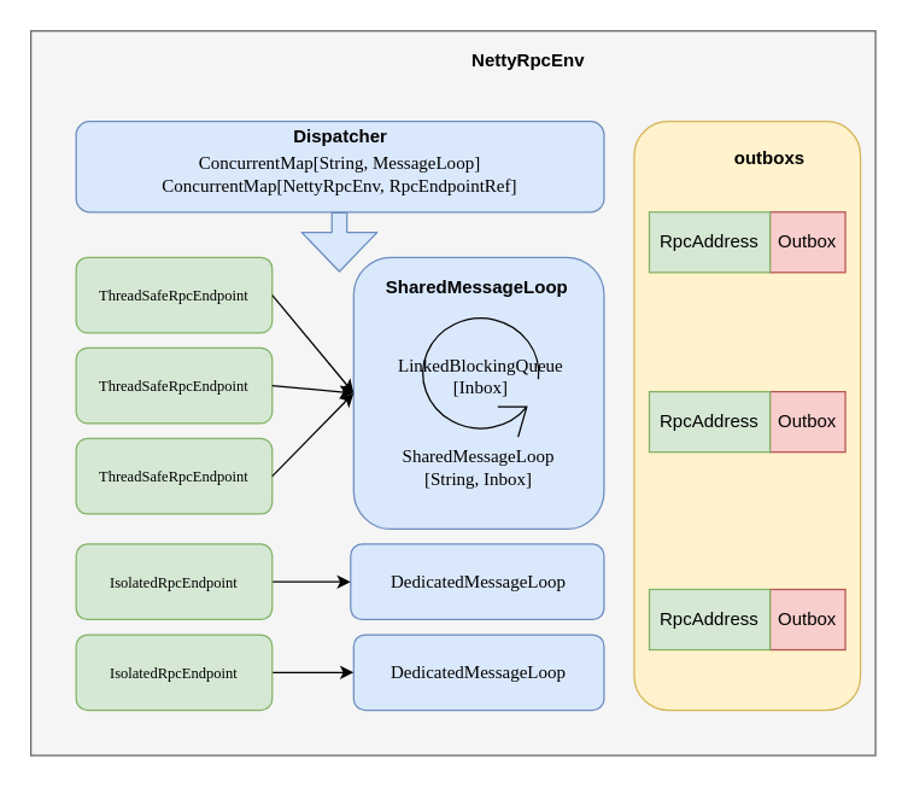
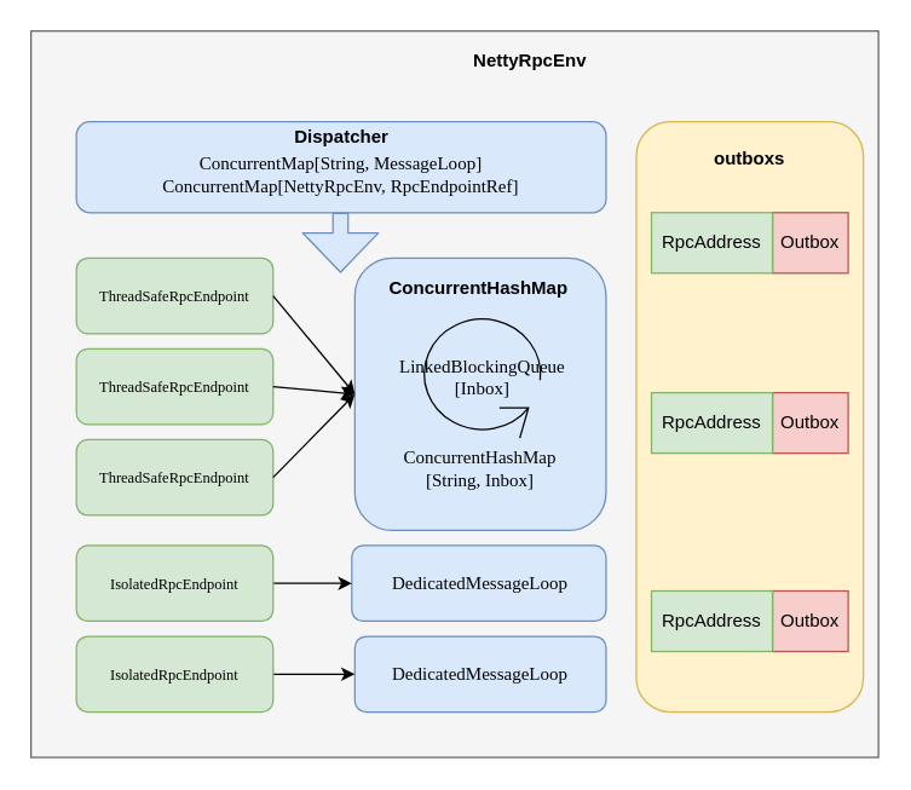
  <mxCell id="0" />
  <mxCell id="1" parent="0" />
  <mxCell id="2" value="" style="rounded=0;whiteSpace=wrap;html=1;fillColor=#f5f5f5;strokeColor=#666666;fontColor=#333333;" parent="1" vertex="1"><mxGeometry x="20" y="20" width="560" height="480" as="geometry" /></mxCell>
  <mxCell id="3" value="NettyRpcEnv" style="text;html=1;strokeColor=none;fillColor=none;align=center;verticalAlign=middle;whiteSpace=wrap;rounded=0;fontStyle=1" parent="1" vertex="1"><mxGeometry x="330" y="30" width="40" height="20" as="geometry" /></mxCell>
  <mxCell id="4" value="" style="rounded=1;whiteSpace=wrap;html=1;fillColor=#fff2cc;strokeColor=#d6b656;" parent="1" vertex="1"><mxGeometry x="420" y="80" width="150" height="390" as="geometry" /></mxCell>
- <mxCell id="5" value="outboxs" style="text;html=1;strokeColor=none;fillColor=none;align=center;verticalAlign=middle;whiteSpace=wrap;rounded=0;fontStyle=1" parent="1" vertex="1"><mxGeometry x="490" y="95" width="40" height="20" as="geometry" /></mxCell>
+ <mxCell id="5" value="outboxs" style="text;html=1;strokeColor=none;fillColor=none;align=center;verticalAlign=middle;whiteSpace=wrap;rounded=0;fontStyle=1" parent="1" vertex="1"><mxGeometry x="475" y="95" width="40" height="20" as="geometry" /></mxCell>
  <mxCell id="6" value="" style="rounded=1;whiteSpace=wrap;html=1;fillColor=#dae8fc;strokeColor=#6c8ebf;" parent="1" vertex="1"><mxGeometry x="50" y="80" width="350" height="60" as="geometry" /></mxCell>
  <mxCell id="7" value="Dispatcher" style="text;html=1;strokeColor=none;fillColor=none;align=center;verticalAlign=middle;whiteSpace=wrap;rounded=0;fontStyle=1" parent="1" vertex="1"><mxGeometry x="182.5" y="80" width="85" height="20" as="geometry" /></mxCell>
  <mxCell id="8" value="Outbox" style="rounded=0;whiteSpace=wrap;html=1;fillColor=#f8cecc;strokeColor=#b85450;" parent="1" vertex="1"><mxGeometry x="510" y="140" width="50" height="40" as="geometry" /></mxCell>
  <mxCell id="9" value="RpcAddress" style="rounded=0;whiteSpace=wrap;html=1;fillColor=#d5e8d4;strokeColor=#82b366;" parent="1" vertex="1"><mxGeometry x="430" y="140" width="80" height="40" as="geometry" /></mxCell>
  <mxCell id="10" value="Outbox" style="rounded=0;whiteSpace=wrap;html=1;fillColor=#f8cecc;strokeColor=#b85450;" parent="1" vertex="1"><mxGeometry x="510" y="259" width="50" height="40" as="geometry" /></mxCell>
  <mxCell id="11" value="RpcAddress" style="rounded=0;whiteSpace=wrap;html=1;fillColor=#d5e8d4;strokeColor=#82b366;" parent="1" vertex="1"><mxGeometry x="430" y="259" width="80" height="40" as="geometry" /></mxCell>
  <mxCell id="12" value="Outbox" style="rounded=0;whiteSpace=wrap;html=1;fillColor=#f8cecc;strokeColor=#b85450;" parent="1" vertex="1"><mxGeometry x="510" y="390" width="50" height="40" as="geometry" /></mxCell>
  <mxCell id="13" value="RpcAddress" style="rounded=0;whiteSpace=wrap;html=1;fillColor=#d5e8d4;strokeColor=#82b366;" parent="1" vertex="1"><mxGeometry x="430" y="390" width="80" height="40" as="geometry" /></mxCell>
  <mxCell id="14" value="" style="rounded=1;whiteSpace=wrap;html=1;fillColor=#dae8fc;strokeColor=#6c8ebf;" parent="1" vertex="1"><mxGeometry x="234" y="170" width="166" height="180" as="geometry" /></mxCell>
  <mxCell id="15" value="" style="rounded=1;whiteSpace=wrap;html=1;fillColor=#dae8fc;strokeColor=#6c8ebf;" parent="1" vertex="1"><mxGeometry x="234" y="420" width="166" height="50" as="geometry" /></mxCell>
- <mxCell id="16" value="SharedMessageLoop" style="text;html=1;strokeColor=none;fillColor=none;align=center;verticalAlign=middle;whiteSpace=wrap;rounded=0;fontStyle=1" parent="1" vertex="1"><mxGeometry x="257" y="170" width="118" height="40" as="geometry" /></mxCell>
+ <mxCell id="16" value="ConcurrentHashMap" style="text;html=1;strokeColor=none;fillColor=none;align=center;verticalAlign=middle;whiteSpace=wrap;rounded=0;fontStyle=1" parent="1" vertex="1"><mxGeometry x="257" y="170" width="118" height="40" as="geometry" /></mxCell>
  <mxCell id="17" value="" style="rounded=1;whiteSpace=wrap;html=1;fillColor=#dae8fc;strokeColor=#6c8ebf;" parent="1" vertex="1"><mxGeometry x="232" y="360" width="168" height="50" as="geometry" /></mxCell>
  <mxCell id="18" value="&lt;p class=&quot;p1&quot; style=&quot;margin: 0px ; font-stretch: normal ; line-height: normal ; font-family: &amp;#34;menlo&amp;#34;&quot;&gt;&lt;span class=&quot;s1&quot;&gt;DedicatedMessageLoop&lt;/span&gt;&lt;/p&gt;" style="text;html=1;strokeColor=none;fillColor=none;align=center;verticalAlign=middle;whiteSpace=wrap;rounded=0;" parent="1" vertex="1"><mxGeometry x="242" y="430" width="150" height="30" as="geometry" /></mxCell>
  <mxCell id="19" value="&lt;p class=&quot;p1&quot; style=&quot;margin: 0px ; font-stretch: normal ; line-height: normal ; font-family: &amp;#34;menlo&amp;#34;&quot;&gt;&lt;span class=&quot;s1&quot;&gt;DedicatedMessageLoop&lt;/span&gt;&lt;/p&gt;" style="text;html=1;strokeColor=none;fillColor=none;align=center;verticalAlign=middle;whiteSpace=wrap;rounded=0;" parent="1" vertex="1"><mxGeometry x="242" y="370" width="150" height="30" as="geometry" /></mxCell>
  <mxCell id="20" style="edgeStyle=orthogonalEdgeStyle;rounded=0;orthogonalLoop=1;jettySize=auto;html=1;entryX=0;entryY=0.5;entryDx=0;entryDy=0;fontSize=10;" parent="1" source="21" target="15" edge="1"><mxGeometry relative="1" as="geometry" /></mxCell>
  <mxCell id="21" value="&lt;span style=&quot;font-family: &amp;#34;menlo&amp;#34; ; font-size: 10px&quot;&gt;IsolatedRpcEndpoint&lt;/span&gt;" style="rounded=1;whiteSpace=wrap;html=1;fillColor=#d5e8d4;strokeColor=#82b366;" parent="1" vertex="1"><mxGeometry x="50" y="420" width="130" height="50" as="geometry" /></mxCell>
  <mxCell id="22" value="&lt;p class=&quot;p1&quot; style=&quot;margin: 0px; font-stretch: normal; line-height: normal; font-family: menlo; font-size: 10px;&quot;&gt;&lt;span class=&quot;s1&quot; style=&quot;font-size: 10px;&quot;&gt;ThreadSafeRpcEndpoint&lt;/span&gt;&lt;/p&gt;" style="rounded=1;whiteSpace=wrap;html=1;fontSize=10;fillColor=#d5e8d4;strokeColor=#82b366;" parent="1" vertex="1"><mxGeometry x="50" y="230" width="130" height="50" as="geometry" /></mxCell>
  <mxCell id="23" value="&lt;span style=&quot;font-family: &amp;#34;menlo&amp;#34; ; font-size: 10px&quot;&gt;ThreadSafeRpcEndpoint&lt;/span&gt;" style="rounded=1;whiteSpace=wrap;html=1;fillColor=#d5e8d4;strokeColor=#82b366;" parent="1" vertex="1"><mxGeometry x="50" y="170" width="130" height="50" as="geometry" /></mxCell>
  <mxCell id="24" style="edgeStyle=orthogonalEdgeStyle;rounded=0;orthogonalLoop=1;jettySize=auto;html=1;entryX=0;entryY=0.5;entryDx=0;entryDy=0;fontSize=10;" parent="1" source="25" target="17" edge="1"><mxGeometry relative="1" as="geometry" /></mxCell>
  <mxCell id="25" value="&lt;span style=&quot;font-family: menlo; font-size: 10px;&quot;&gt;IsolatedRpcEndpoint&lt;/span&gt;" style="rounded=1;whiteSpace=wrap;html=1;fontSize=10;fillColor=#d5e8d4;strokeColor=#82b366;" parent="1" vertex="1"><mxGeometry x="50" y="360" width="130" height="50" as="geometry" /></mxCell>
  <mxCell id="26" value="&lt;p class=&quot;p1&quot; style=&quot;margin: 0px ; font-stretch: normal ; line-height: normal ; font-family: &amp;#34;menlo&amp;#34;&quot;&gt;&lt;span style=&quot;font-size: 10px&quot;&gt;ThreadSafeRpcEndpoint&lt;/span&gt;&lt;br&gt;&lt;/p&gt;" style="rounded=1;whiteSpace=wrap;html=1;fillColor=#d5e8d4;strokeColor=#82b366;" parent="1" vertex="1"><mxGeometry x="50" y="290" width="130" height="50" as="geometry" /></mxCell>
  <mxCell id="27" value="" style="endArrow=classic;html=1;fontSize=10;exitX=1;exitY=0.5;exitDx=0;exitDy=0;entryX=0;entryY=0.5;entryDx=0;entryDy=0;" parent="1" source="23" target="14" edge="1"><mxGeometry width="50" height="50" relative="1" as="geometry"><mxPoint x="280" y="340" as="sourcePoint" /><mxPoint x="330" y="290" as="targetPoint" /></mxGeometry></mxCell>
  <mxCell id="28" value="" style="endArrow=classic;html=1;fontSize=10;exitX=1;exitY=0.5;exitDx=0;exitDy=0;entryX=0;entryY=0.5;entryDx=0;entryDy=0;" parent="1" source="26" target="14" edge="1"><mxGeometry width="50" height="50" relative="1" as="geometry"><mxPoint x="280" y="340" as="sourcePoint" /><mxPoint x="330" y="290" as="targetPoint" /></mxGeometry></mxCell>
  <mxCell id="29" value="" style="endArrow=classic;html=1;fontSize=10;exitX=1;exitY=0.5;exitDx=0;exitDy=0;entryX=0;entryY=0.5;entryDx=0;entryDy=0;" parent="1" source="22" target="14" edge="1"><mxGeometry width="50" height="50" relative="1" as="geometry"><mxPoint x="280" y="340" as="sourcePoint" /><mxPoint x="330" y="290" as="targetPoint" /></mxGeometry></mxCell>
  <mxCell id="30" value="&lt;p class=&quot;p1&quot; style=&quot;margin: 0px ; font-stretch: normal ; font-size: 12px ; line-height: normal ; font-family: &amp;#34;menlo&amp;#34;&quot;&gt;&lt;span class=&quot;s1&quot;&gt;ConcurrentMap[String, MessageLoop]&lt;/span&gt;&lt;/p&gt;&lt;p class=&quot;p1&quot; style=&quot;margin: 0px ; font-stretch: normal ; font-size: 12px ; line-height: normal ; font-family: &amp;#34;menlo&amp;#34;&quot;&gt;&lt;span class=&quot;s1&quot;&gt;&lt;/span&gt;&lt;/p&gt;&lt;p class=&quot;p1&quot; style=&quot;margin: 0px ; font-stretch: normal ; font-size: 12px ; line-height: normal ; font-family: &amp;#34;menlo&amp;#34;&quot;&gt;&lt;span class=&quot;s1&quot;&gt;ConcurrentMap[&lt;/span&gt;&lt;span class=&quot;s1&quot;&gt;NettyRpcEnv, RpcEndpointRef]&lt;/span&gt;&lt;/p&gt;" style="text;html=1;strokeColor=none;fillColor=none;align=center;verticalAlign=middle;whiteSpace=wrap;rounded=0;fontSize=10;" parent="1" vertex="1"><mxGeometry x="70" y="95" width="310" height="40" as="geometry" /></mxCell>
  <mxCell id="31" value="" style="shape=flexArrow;endArrow=classic;html=1;fontSize=10;entryX=0.366;entryY=0.333;entryDx=0;entryDy=0;entryPerimeter=0;exitX=0.5;exitY=1;exitDx=0;exitDy=0;endWidth=39;endSize=8.29;fillColor=#dae8fc;strokeColor=#6c8ebf;" parent="1" edge="1"><mxGeometry width="50" height="50" relative="1" as="geometry"><mxPoint x="224.54" y="140" as="sourcePoint" /><mxPoint x="224.5" y="179.84" as="targetPoint" /></mxGeometry></mxCell>
  <mxCell id="32" value="&lt;p class=&quot;p1&quot; style=&quot;margin: 0px; font-stretch: normal; font-size: 12px; line-height: normal; font-family: menlo;&quot;&gt;&lt;span class=&quot;s1&quot; style=&quot;font-size: 12px;&quot;&gt;LinkedBlockingQueue&lt;/span&gt;&lt;/p&gt;&lt;p class=&quot;p1&quot; style=&quot;margin: 0px; font-stretch: normal; font-size: 12px; line-height: normal; font-family: menlo;&quot;&gt;&lt;span class=&quot;s1&quot; style=&quot;font-size: 12px;&quot;&gt;[Inbox]&lt;/span&gt;&lt;/p&gt;" style="text;html=1;strokeColor=none;fillColor=none;align=center;verticalAlign=middle;whiteSpace=wrap;rounded=0;fontSize=12;" parent="1" vertex="1"><mxGeometry x="221.5" y="239" width="193" height="20" as="geometry" /></mxCell>
- <mxCell id="33" value="&lt;p class=&quot;p1&quot; style=&quot;margin: 0px; font-stretch: normal; font-size: 12px; line-height: normal; font-family: menlo;&quot;&gt;&lt;span class=&quot;s1&quot; style=&quot;font-size: 12px;&quot;&gt;SharedMessageLoop&lt;/span&gt;&lt;/p&gt;&lt;p class=&quot;p1&quot; style=&quot;margin: 0px; font-stretch: normal; font-size: 12px; line-height: normal; font-family: menlo;&quot;&gt;&lt;span class=&quot;s1&quot; style=&quot;font-size: 12px;&quot;&gt;[String, Inbox]&lt;/span&gt;&lt;/p&gt;" style="text;html=1;strokeColor=none;fillColor=none;align=center;verticalAlign=middle;whiteSpace=wrap;rounded=0;fontSize=12;" parent="1" vertex="1"><mxGeometry x="197" y="299" width="240" height="20" as="geometry" /></mxCell>
+ <mxCell id="33" value="&lt;p class=&quot;p1&quot; style=&quot;margin: 0px; font-stretch: normal; font-size: 12px; line-height: normal; font-family: menlo;&quot;&gt;&lt;span class=&quot;s1&quot; style=&quot;font-size: 12px;&quot;&gt;ConcurrentHashMap&lt;/span&gt;&lt;/p&gt;&lt;p class=&quot;p1&quot; style=&quot;margin: 0px; font-stretch: normal; font-size: 12px; line-height: normal; font-family: menlo;&quot;&gt;&lt;span class=&quot;s1&quot; style=&quot;font-size: 12px;&quot;&gt;[String, Inbox]&lt;/span&gt;&lt;/p&gt;" style="text;html=1;strokeColor=none;fillColor=none;align=center;verticalAlign=middle;whiteSpace=wrap;rounded=0;fontSize=12;" parent="1" vertex="1"><mxGeometry x="197" y="299" width="240" height="20" as="geometry" /></mxCell>
  <mxCell id="34" value="" style="shape=mxgraph.bpmn.loop;html=1;outlineConnect=0;fontSize=12;direction=north;" parent="1" vertex="1"><mxGeometry x="275.5" y="207" width="83" height="82" as="geometry" /></mxCell>
